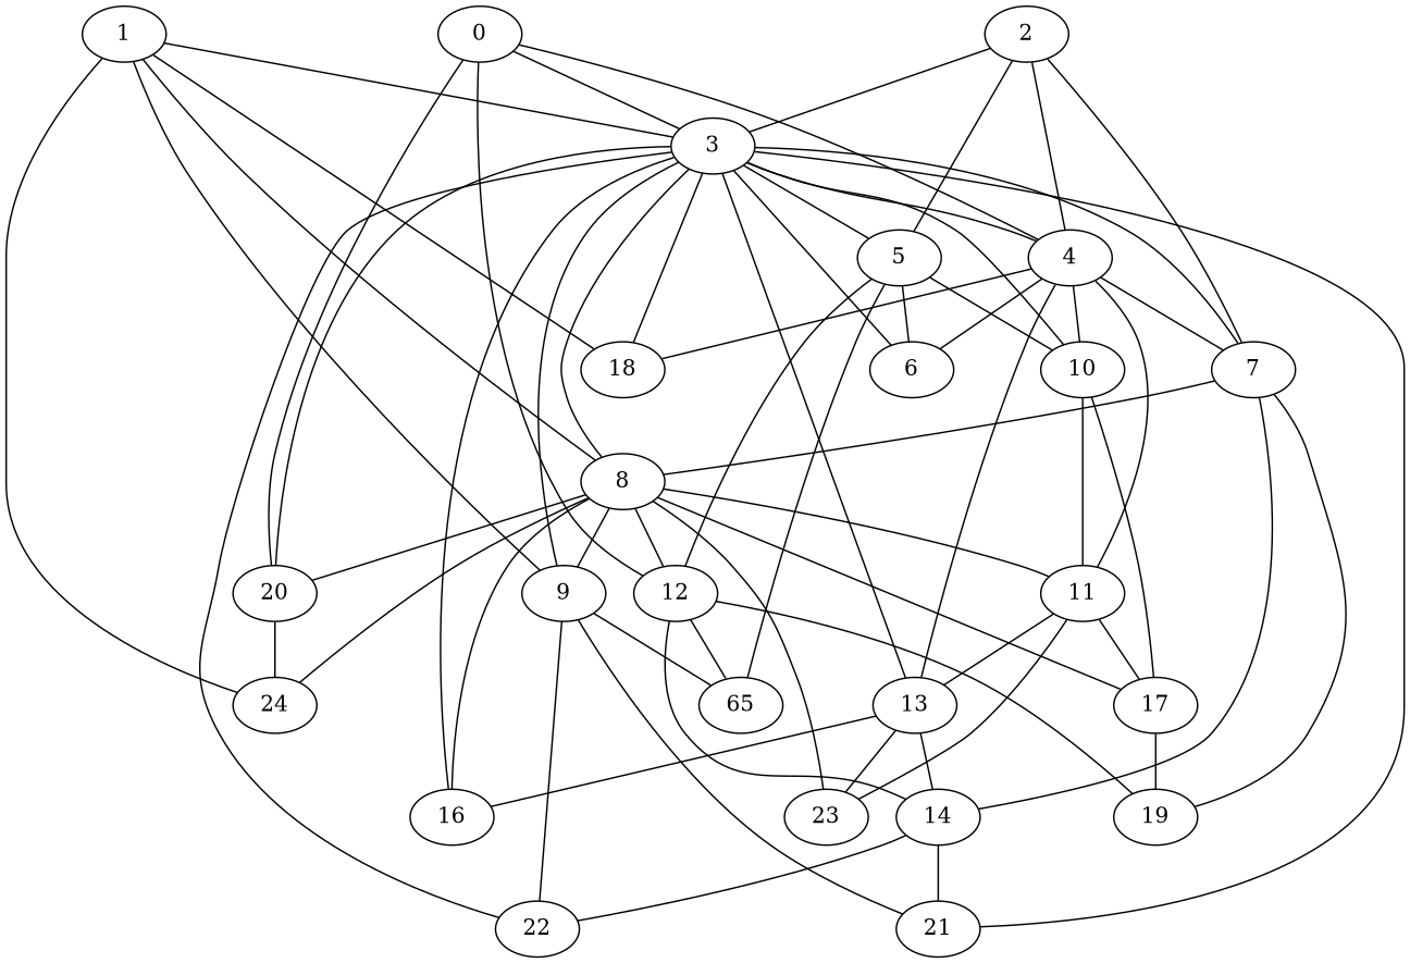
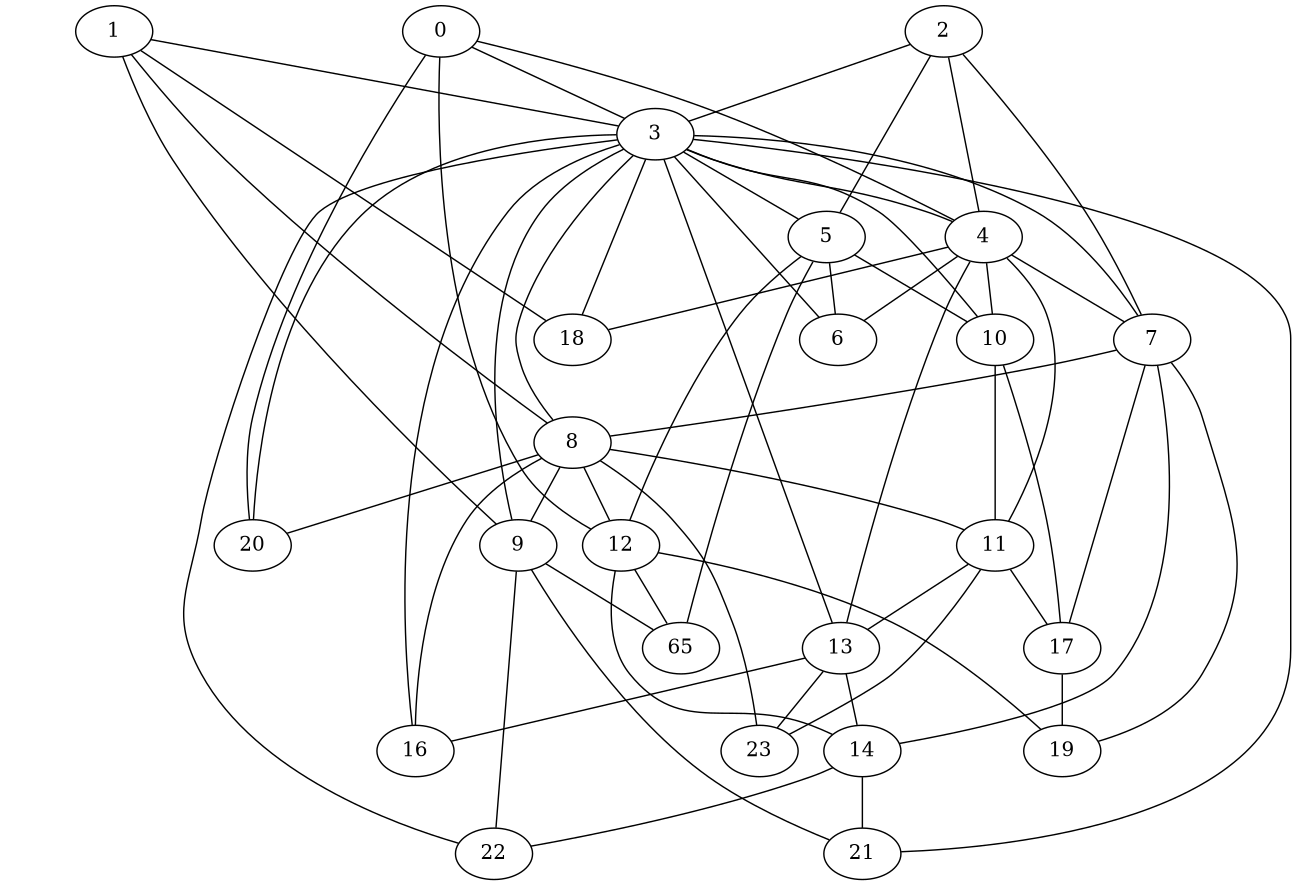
  strict graph {
    edge [is_available=True prob=1.0]
    0
    3
    4
    12
    20
    8
    9
    18
    5
    7
    6
    10
    13
    16
    21
    22
    11
    n18 [label=65]
    14
    19
-   24
    1
    17
    23
    2
    0 -- 3
    0 -- 4
    0 -- 12 [prob=0.230951856455]
    0 -- 20 [prob=0.550793710425]
    3 -- 4 [prob=0.40308829778]
    3 -- 20
    3 -- 8
    3 -- 9 [prob=0.374412524033]
    3 -- 18 [prob=0.716785717387]
    3 -- 5 [prob=0.990696086898]
    3 -- 7
    3 -- 6 [prob=0.356205570585]
    3 -- 10 [prob=0.059191387372]
    3 -- 13 [prob=0.892890760361]
    3 -- 16
    3 -- 21 [prob=0.336103161183]
    3 -- 22 [prob=0.811065383426]
    4 -- 18
    4 -- 7 [prob=0.474585547276]
    4 -- 6 [prob=0.0557652119684]
    4 -- 10 [prob=0.748662805208]
    4 -- 13 [prob=0.818130039378]
    4 -- 11
    12 -- n18 [prob=0.926129305875]
    12 -- 14 [prob=0.628748451741]
    12 -- 19 [prob=0.426362361636]
-   20 -- 24 [prob=0.699152329342]
    8 -- 12 [prob=0.734887137987]
    8 -- 20 [prob=0.461899136486]
    8 -- 9 [prob=0.367990086633]
    8 -- 16 [prob=0.630644200996]
    8 -- 11
-   8 -- 24
-   8 -- 17
+   7 -- 17
    8 -- 23 [prob=0.90463023383]
    9 -- 21 [prob=0.800326231447]
    9 -- 22 [prob=0.974329862597]
    9 -- n18 [prob=0.638238097828]
    5 -- 12 [prob=0.941030396962]
    5 -- 6 [prob=0.545203335283]
    5 -- 10 [prob=0.156627596398]
    5 -- n18 [prob=0.879021377962]
    7 -- 8 [prob=0.178444396639]
    7 -- 14 [prob=0.473170551232]
    7 -- 19 [prob=0.831548937422]
    10 -- 11 [prob=0.251969824598]
    10 -- 17
    13 -- 16 [prob=0.837271541135]
    13 -- 14
    13 -- 23
    11 -- 13
    11 -- 17 [prob=0.76413194993]
    11 -- 23 [prob=0.672995649272]
    14 -- 21 [prob=0.488525997698]
    14 -- 22
    1 -- 3 [prob=0.57454926426]
    1 -- 8 [prob=0.785571904636]
    1 -- 9
    1 -- 18 [prob=0.838454794202]
-   1 -- 24 [prob=0.535044170923]
    17 -- 19 [prob=0.187789705873]
    2 -- 3
    2 -- 4 [prob=0.579942624809]
    2 -- 5 [prob=0.636322476812]
    2 -- 7 [prob=0.618772367064]
  }
